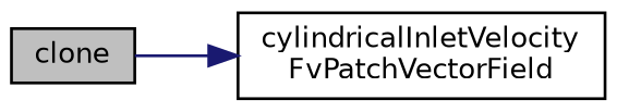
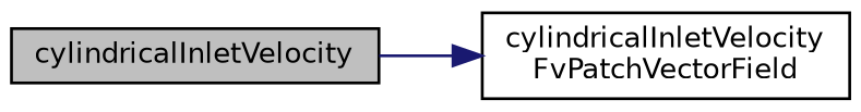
  digraph {
    rankdir=LR
    node [color=black fontname=Helvetica fontsize=10 shape=record]
-   n1 [fillcolor=grey75 fontcolor=black height=0.2 label=clone style=filled width=0.4]
+   n1 [fillcolor=grey75 fontcolor=black height=0.2 label=cylindricalInletVelocity style=filled width=0.4]
    n2 [height=0.2 label="cylindricalInletVelocity\lFvPatchVectorField" width=0.4]
    n1 -> n2 [color=midnightblue fontname=Helvetica fontsize=10 labelfontname=Helvetica labelfontsize=10 style=solid]
  }
